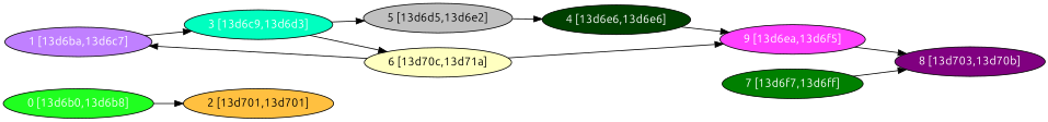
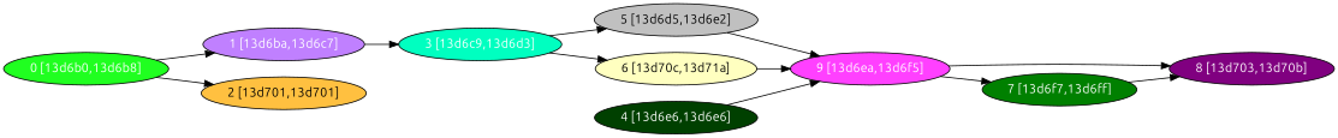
  digraph {
    fontname=Ubuntu
    rankdir=LR
    node [fontcolor="#ffffff" fontname=Ubuntu shape=oval style=filled]
    edge [fontname=Ubuntu]
    n1 [fillcolor="#20FF20" label="0 [13d6b0,13d6b8]"]
    n2 [fillcolor="#C080FF" label="1 [13d6ba,13d6c7]"]
    n3 [fillcolor="#FFC040" fontcolor="#000000" label="2 [13d701,13d701]"]
    n4 [fillcolor="#00FFC0" label="3 [13d6c9,13d6d3]"]
    n5 [fillcolor="#C0C0C0" fontcolor="#000000" label="5 [13d6d5,13d6e2]"]
    n6 [fillcolor="#FFFFC0" fontcolor="#000000" label="6 [13d70c,13d71a]"]
    n7 [fillcolor="#004000" label="4 [13d6e6,13d6e6]"]
    n8 [fillcolor="#FF40FF" label="9 [13d6ea,13d6f5]"]
    n9 [fillcolor="#800080" label="8 [13d703,13d70b]"]
    n10 [fillcolor="#008000" label="7 [13d6f7,13d6ff]"]
-   n6 -> n2
+   n1 -> n2
    n1 -> n3
    n2 -> n4
    n4 -> n5
    n4 -> n6
-   n5 -> n7
+   n5 -> n8
    n6 -> n8
    n7 -> n8
    n8 -> n9
+   n8 -> n10
    n10 -> n9
  }
